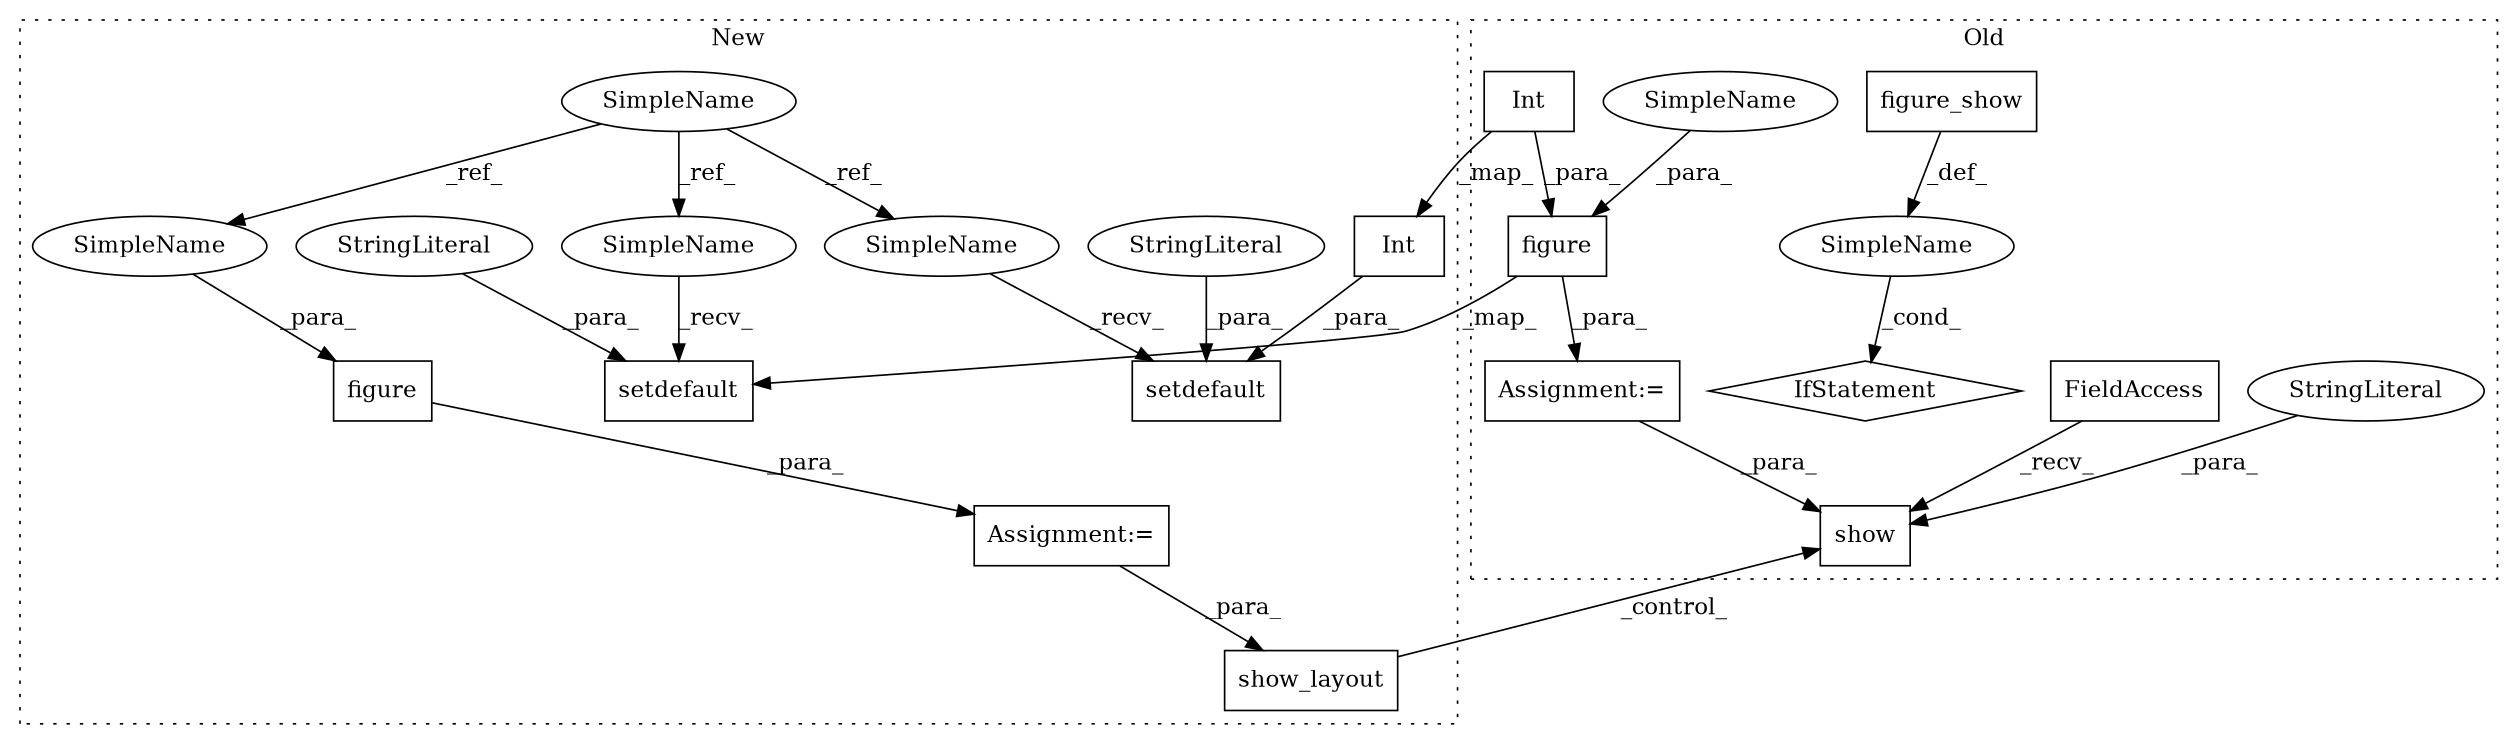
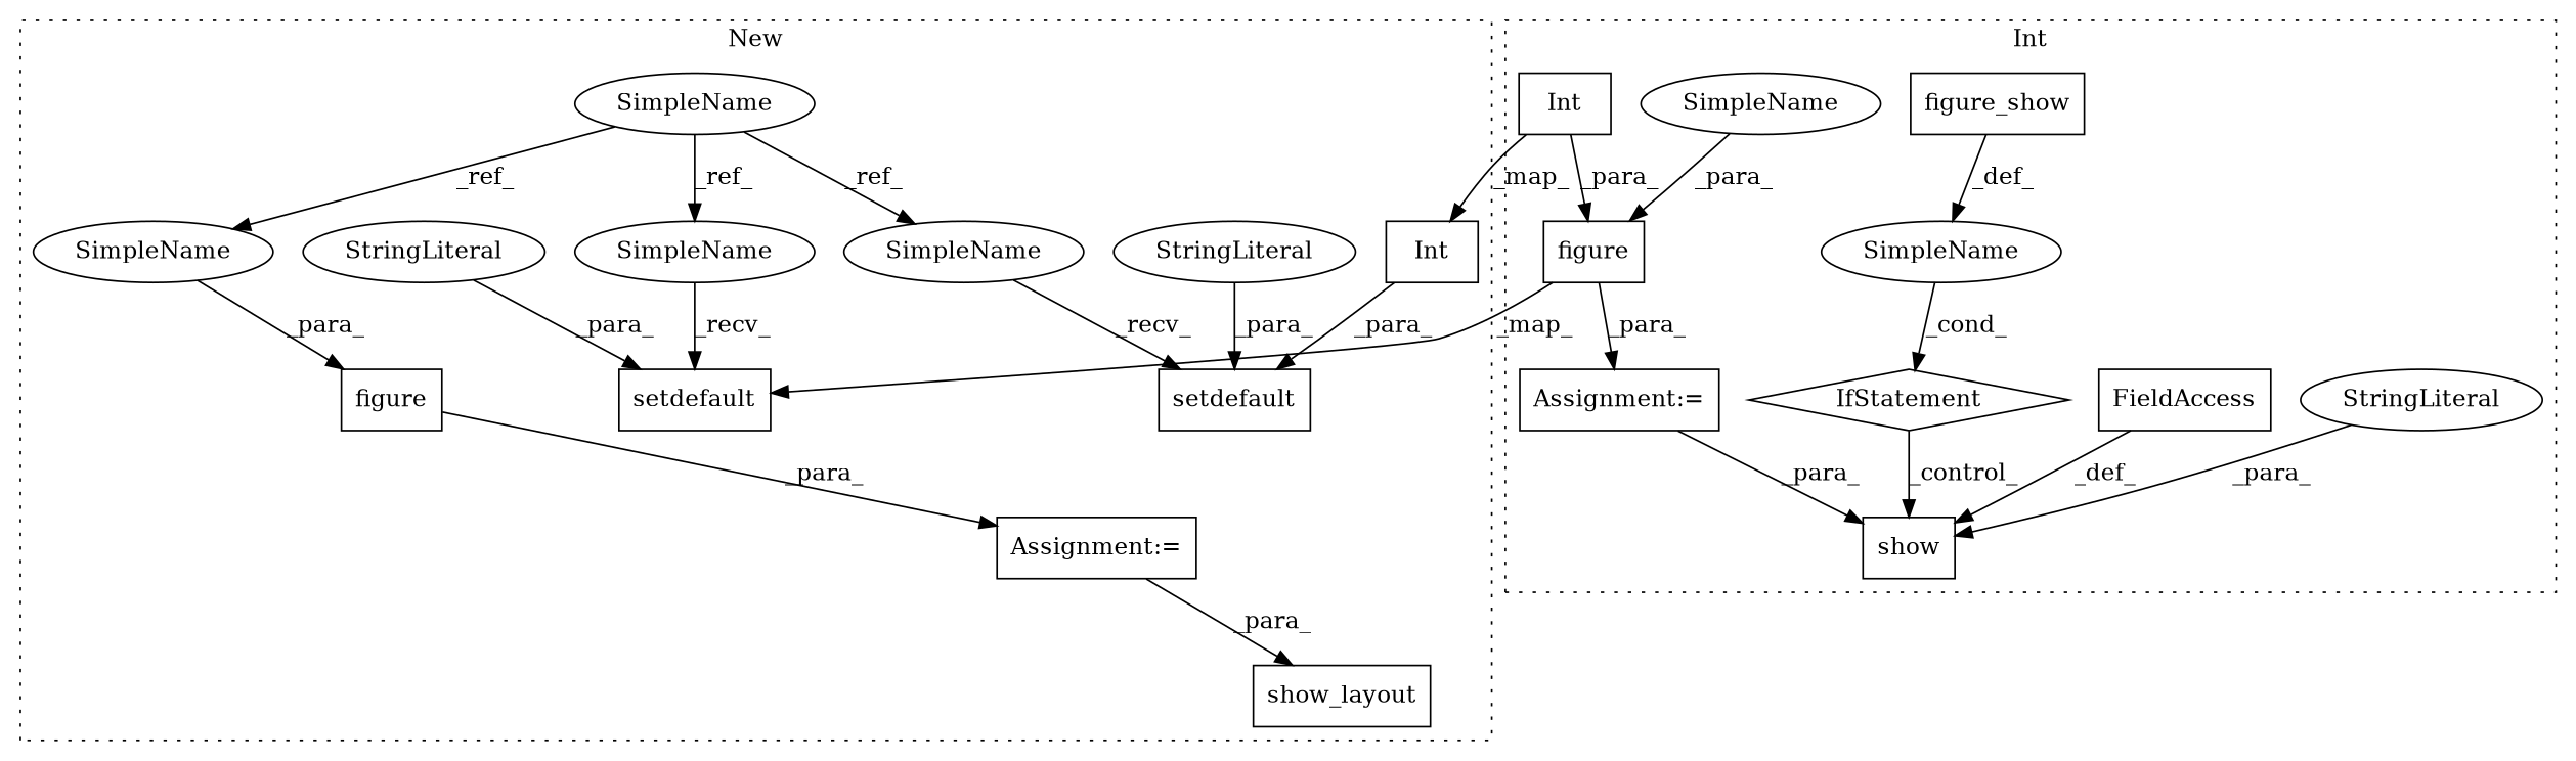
  digraph {
    node [a=32 l=14 shape=box]
    n1 [l="7,1" label=figure s="840,905"]
    n2 [l="4,1" label=Int s="869,889"]
    n3 [a=7 l=1 label="Assignment:=" s=824]
    n4 [l="5,1" label=show s="2749,2764"]
    n5 [a=22 l=5 label=FieldAccess s=2734]
    n6 [a=42 label=SimpleName shape=ellipse l=""]
    n7 [a=25 l="4,2" label=IfStatement s="2702,2724" shape=diamond]
    n8 [l="13,1" label=figure_show s="2706,2723"]
    n9 [a=45 l=7 label=StringLiteral s=2757 shape=ellipse]
    n10 [a=42 label=SimpleName s=891 shape=ellipse]
    n11 [l="11,1" label=setdefault s="836,876"]
    n12 [a=42 label=SimpleName s=733 shape=ellipse]
    n13 [l="7,1" label=figure s="968,989"]
    n14 [l="11,1" label=setdefault s="900,941"]
    n15 [l="4,1" label=Int s="920,940"]
    n16 [l="12,1" label=show_layout s="2786,2805"]
    n17 [a=45 l=8 label=StringLiteral s=911 shape=ellipse]
    n18 [a=7 l=1 label="Assignment:=" s=952]
    n19 [a=45 l=7 label=StringLiteral s=847 shape=ellipse]
    n20 [a=42 label=SimpleName s=821 shape=ellipse]
    n21 [a=42 label=SimpleName s=885 shape=ellipse]
    n22 [a=42 label=SimpleName s=975 shape=ellipse]
    subgraph cluster_1 {
-     label=Old
+     label=Int
      style=dotted
      n1
      n2
      n3
      n4
      n5
      n6
      n7
      n8
      n9
      n10
    }
    subgraph cluster_2 {
      label=New
      style=dotted
      n11
      n12
      n13
      n14
      n15
      n16
      n17
      n18
      n19
      n20
      n21
      n22
    }
    n1 -> n3 [label=_para_]
    n1 -> n11 [label=_map_]
    n2 -> n1 [label=_para_]
    n2 -> n15 [label=_map_]
    n3 -> n4 [label=_para_]
-   n5 -> n4 [label=_recv_]
+   n5 -> n4 [label=_def_]
    n6 -> n7 [label=_cond_]
-   n16 -> n4 [label=_control_]
+   n7 -> n4 [label=_control_]
    n8 -> n6 [label=_def_]
    n9 -> n4 [label=_para_]
    n10 -> n1 [label=_para_]
    n12 -> n20 [label=_ref_]
    n12 -> n21 [label=_ref_]
    n12 -> n22 [label=_ref_]
    n13 -> n18 [label=_para_]
    n15 -> n14 [label=_para_]
    n17 -> n14 [label=_para_]
    n18 -> n16 [label=_para_]
    n19 -> n11 [label=_para_]
    n20 -> n11 [label=_recv_]
    n21 -> n14 [label=_recv_]
    n22 -> n13 [label=_para_]
  }
